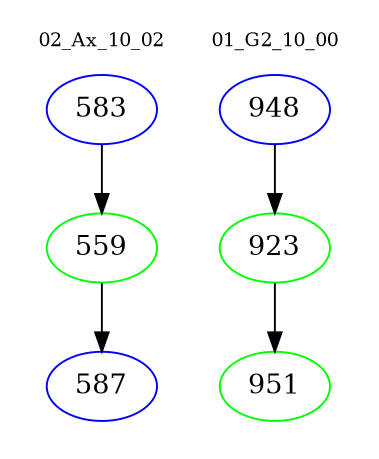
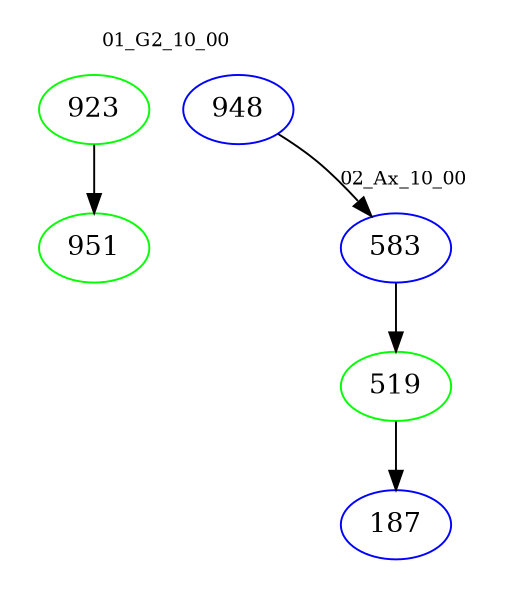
  digraph {
    node [color=blue]
    edge [color=black]
    n1 [label=583]
-   n2 [color=green label=559]
-   n3 [label=587]
+   n2 [color=green label=519]
+   n3 [label=187]
    n4 [label=948]
    n5 [color=green label=923]
    n6 [color=green label=951]
    subgraph cluster_1 {
      color=white
      fontsize=10
-     label="02_Ax_10_02"
+     label="02_Ax_10_00"
      n1
      n2
      n3
    }
    subgraph cluster_2 {
      color=white
      fontsize=10
      label="01_G2_10_00"
      n4
      n5
      n6
    }
    n1 -> n2
    n2 -> n3
-   n4 -> n5
+   n4 -> n1
    n5 -> n6
  }
